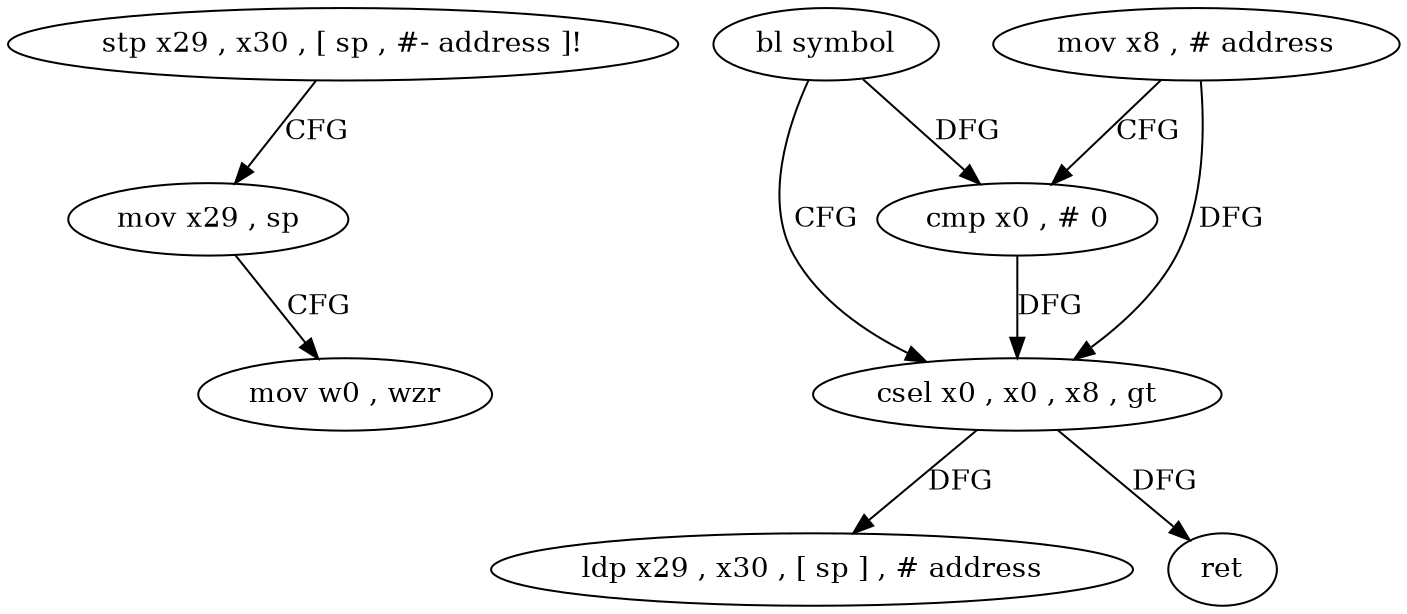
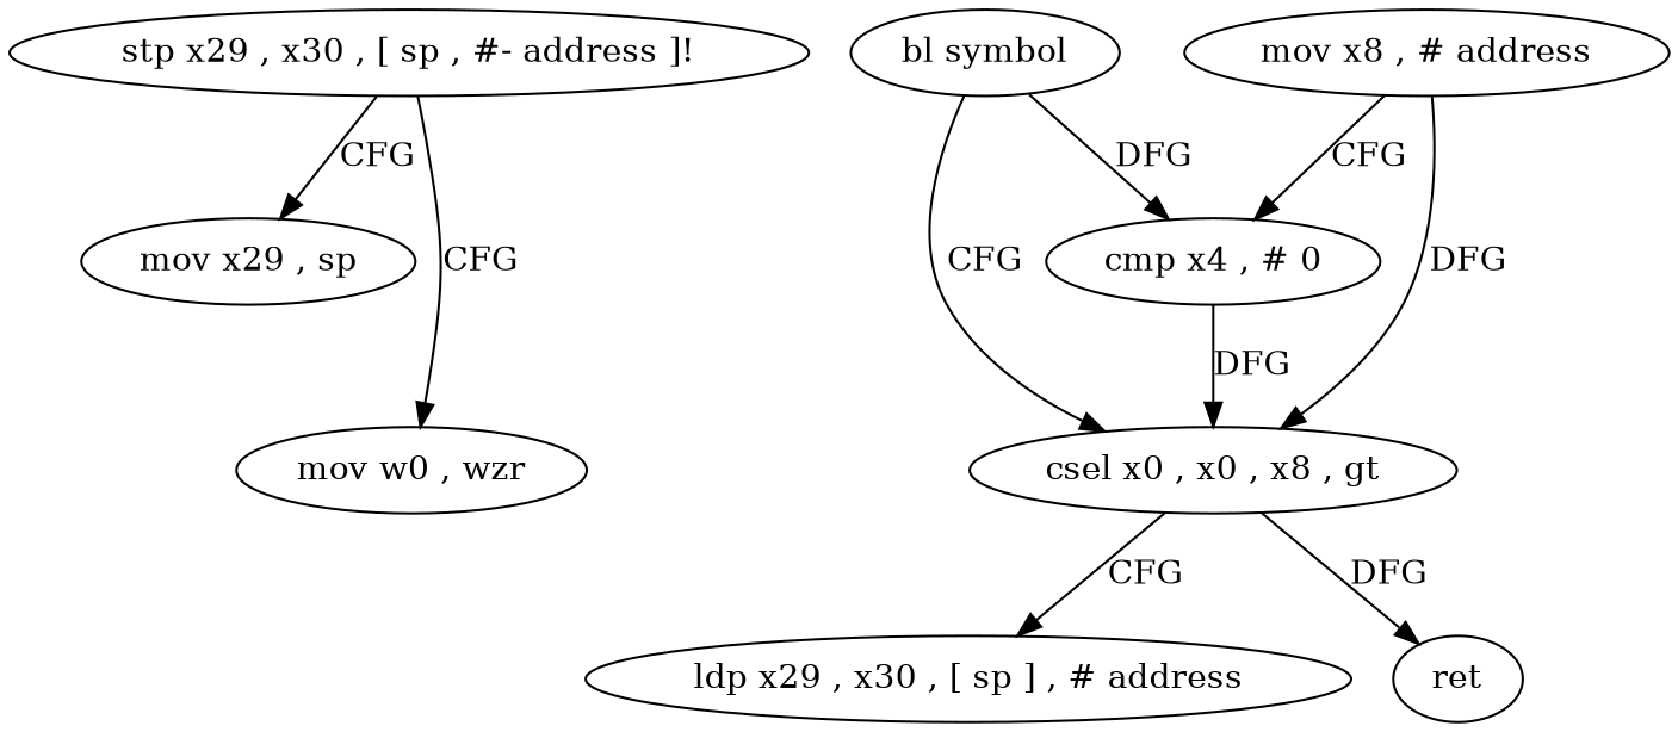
  digraph {
    n1 [label="stp x29 , x30 , [ sp , #- address ]!"]
    n2 [label="mov x29 , sp"]
    n3 [label="mov w0 , wzr"]
    n4 [label="bl symbol"]
-   n5 [label="cmp x0 , # 0"]
+   n5 [label="cmp x4 , # 0"]
    n6 [label="csel x0 , x0 , x8 , gt"]
    n7 [label="ldp x29 , x30 , [ sp ] , # address"]
    n8 [label=ret]
    n9 [label="mov x8 , # address"]
    n1 -> n2 [label=CFG]
-   n2 -> n3 [label=CFG]
+   n1 -> n3 [label=CFG]
    n4 -> n5 [label=DFG]
    n4 -> n6 [label=CFG]
    n5 -> n6 [label=DFG]
-   n6 -> n7 [label=DFG]
+   n6 -> n7 [label=CFG]
    n6 -> n8 [label=DFG]
    n9 -> n5 [label=CFG]
    n9 -> n6 [label=DFG]
  }
